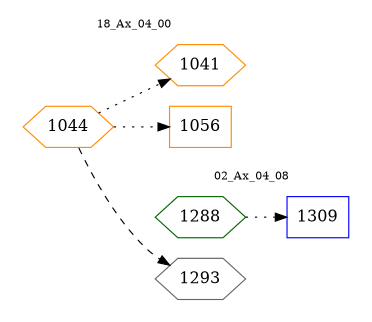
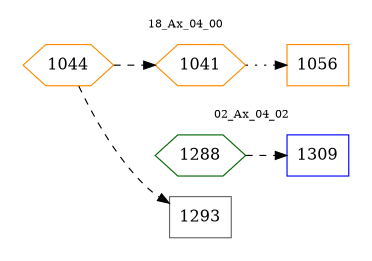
  digraph {
    rankdir=LR
    node [color=darkorange shape=hexagon]
    edge [color=black style=dotted]
    n1 [label=1044]
    n2 [label=1056 shape=box]
    n3 [label=1041]
    n4 [color=darkgreen label=1288]
-   n5 [color=gray40 label=1293]
+   n5 [color=gray40 label=1293 shape=box]
    n6 [color=blue label=1309 shape=box]
    subgraph cluster_1 {
      color=white
      fontsize=10
      label="18_Ax_04_00"
      n1
      n2
      n3
    }
    subgraph cluster_2 {
      color=white
      fontsize=10
-     label="02_Ax_04_08"
+     label="02_Ax_04_02"
      n4
      n5
      n6
    }
-   n1 -> n2
-   n1 -> n3
+   n3 -> n2
+   n1 -> n3 [style=dashed]
    n1 -> n5 [style=dashed]
-   n4 -> n6
+   n4 -> n6 [style=dashed]
  }
